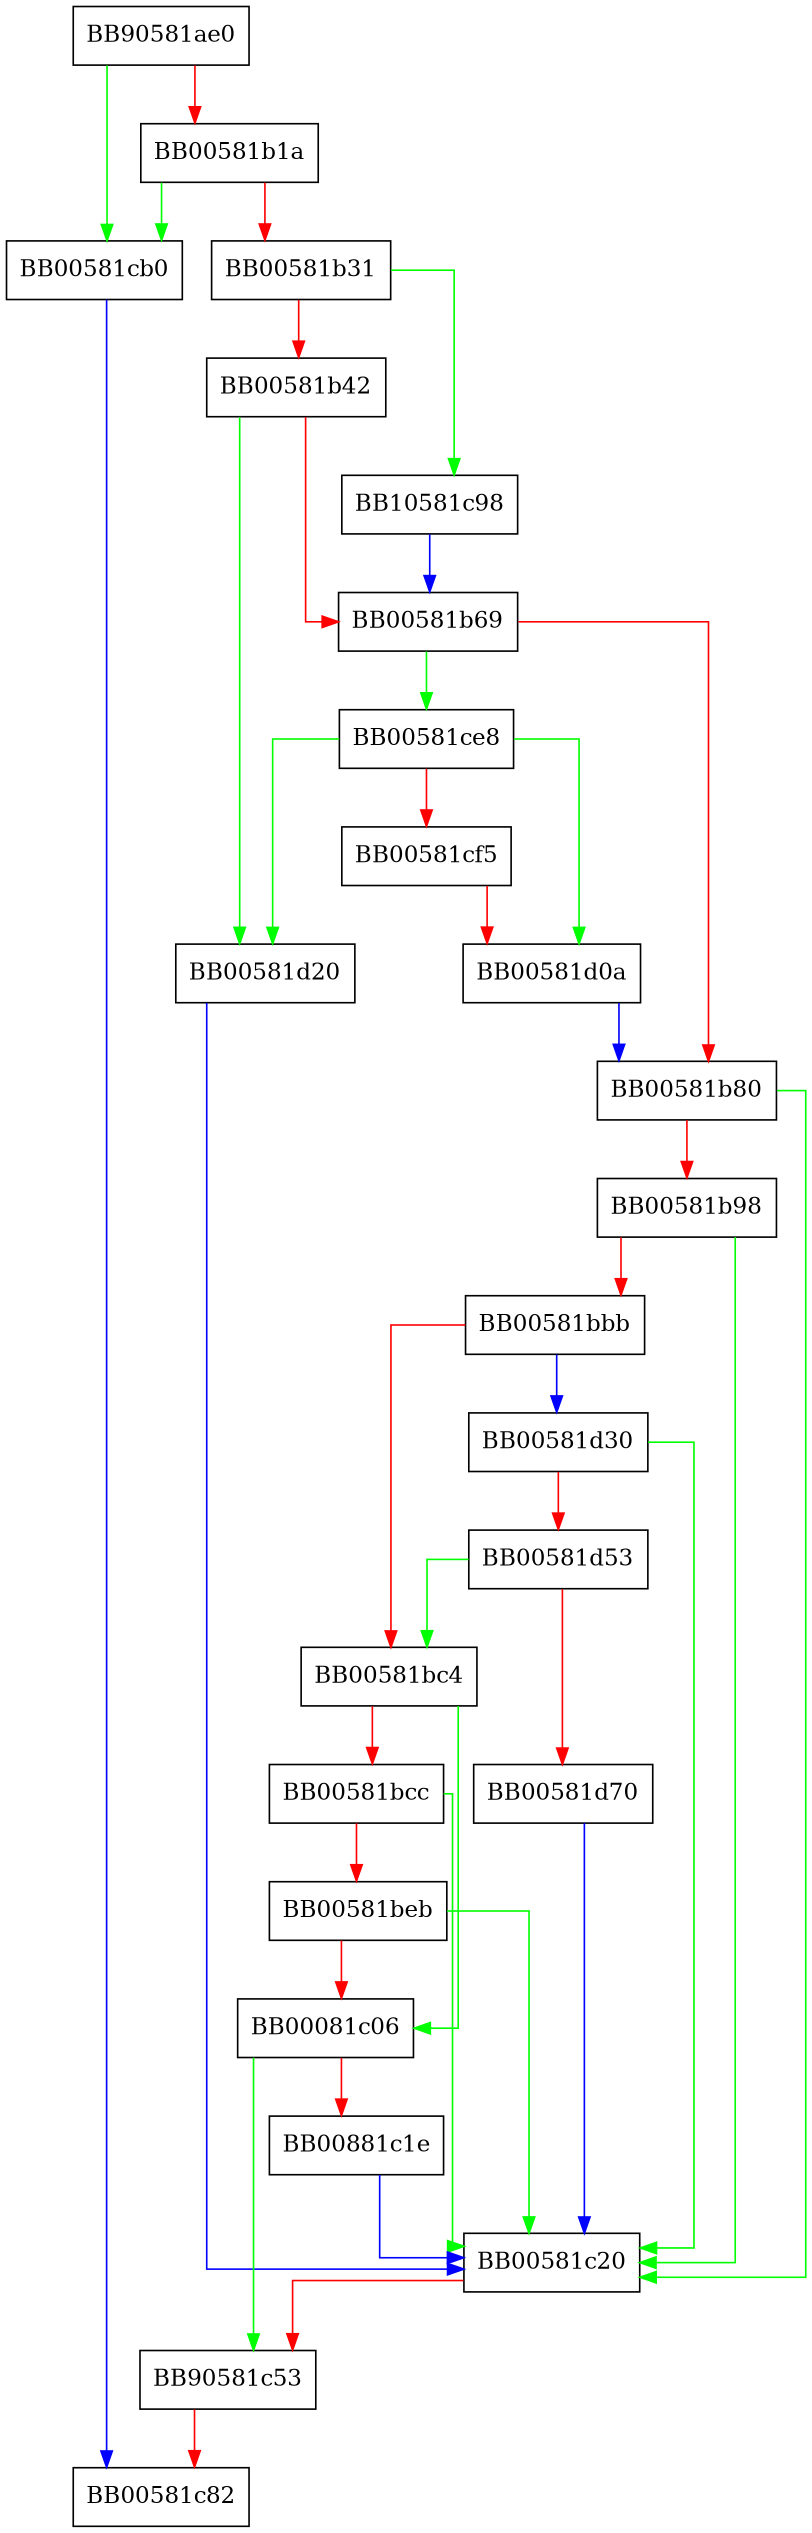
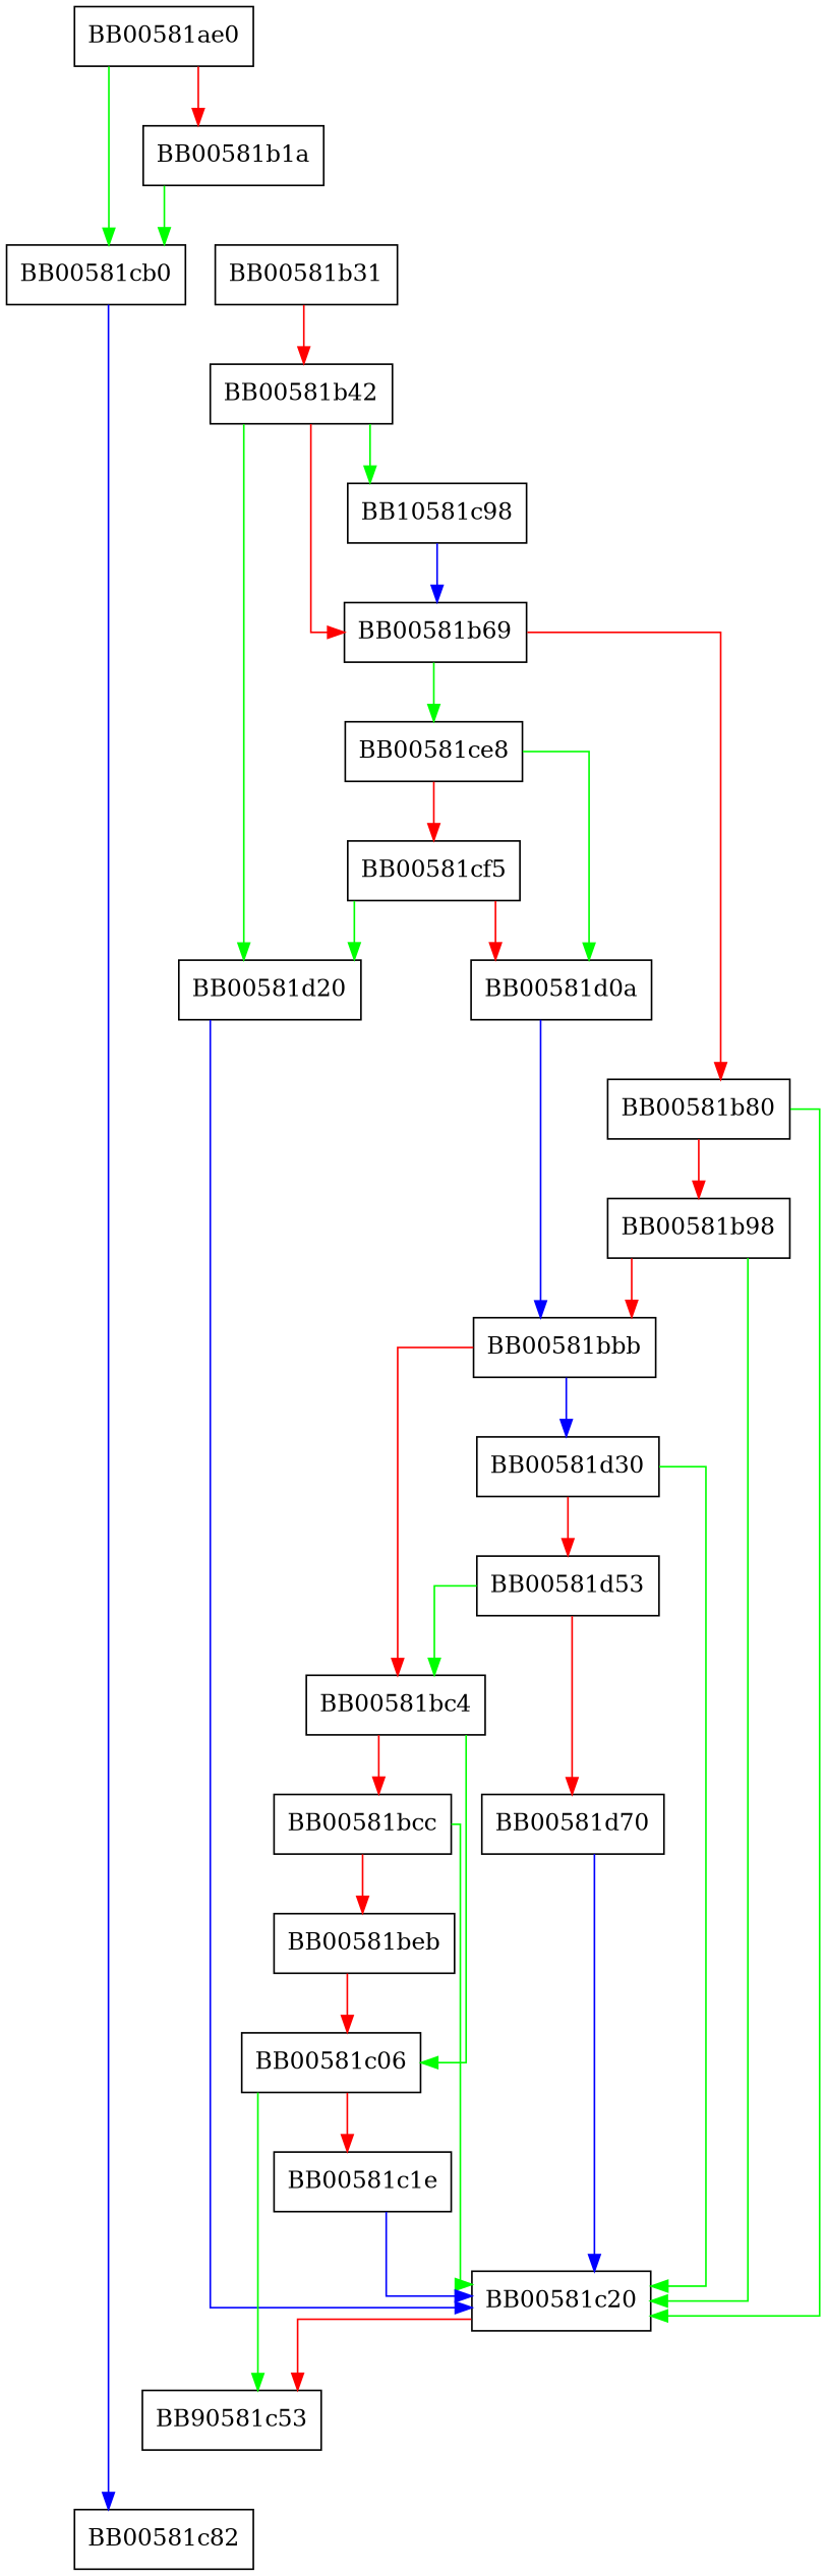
  digraph {
    splines=ortho
    node [shape=box]
    edge [color=red]
-   BB00581ae0 [label=BB90581ae0]
+   BB00581ae0
    BB00581cb0
    BB00581b1a
    BB00581c82
    BB00581b31
    n6 [label=BB10581c98]
    BB00581b42
    BB00581b69
    BB00581d20
    BB00581ce8
    BB00581b80
    BB00581c20
    n13 [label=BB90581c53]
    BB00581d0a
    BB00581cf5
    BB00581b98
    BB00581bbb
    BB00581d30
    BB00581bc4
    BB00581d53
-   BB00581c06 [label=BB00081c06]
+   BB00581c06
    BB00581bcc
    BB00581d70
-   BB00581c1e [label=BB00881c1e]
+   BB00581c1e
    BB00581beb
    BB00581ae0 -> BB00581cb0 [color=green]
    BB00581ae0 -> BB00581b1a
    BB00581cb0 -> BB00581c82 [color=blue]
    BB00581b1a -> BB00581cb0 [color=green]
-   BB00581b1a -> BB00581b31
-   BB00581b31 -> n6 [color=green]
+   BB00581b42 -> n6 [color=green]
    BB00581b31 -> BB00581b42
    n6 -> BB00581b69 [color=blue]
    BB00581b42 -> BB00581b69
    BB00581b42 -> BB00581d20 [color=green]
    BB00581b69 -> BB00581ce8 [color=green]
    BB00581b69 -> BB00581b80
    BB00581d20 -> BB00581c20 [color=blue]
    BB00581ce8 -> BB00581d0a [color=green]
    BB00581ce8 -> BB00581cf5
    BB00581b80 -> BB00581c20 [color=green]
    BB00581b80 -> BB00581b98
    BB00581c20 -> n13
-   n13 -> BB00581c82
-   BB00581d0a -> BB00581b80 [color=blue]
-   BB00581ce8 -> BB00581d20 [color=green]
+   BB00581d0a -> BB00581bbb [color=blue]
+   BB00581cf5 -> BB00581d20 [color=green]
    BB00581cf5 -> BB00581d0a
    BB00581b98 -> BB00581c20 [color=green]
    BB00581b98 -> BB00581bbb
    BB00581bbb -> BB00581d30 [color=blue]
    BB00581bbb -> BB00581bc4
    BB00581d30 -> BB00581c20 [color=green]
    BB00581d30 -> BB00581d53
    BB00581bc4 -> BB00581c06 [color=green]
    BB00581bc4 -> BB00581bcc
    BB00581d53 -> BB00581bc4 [color=green]
    BB00581d53 -> BB00581d70
    BB00581c06 -> n13 [color=green]
    BB00581c06 -> BB00581c1e
    BB00581bcc -> BB00581c20 [color=green]
    BB00581bcc -> BB00581beb
    BB00581d70 -> BB00581c20 [color=blue]
    BB00581c1e -> BB00581c20 [color=blue]
-   BB00581beb -> BB00581c20 [color=green]
    BB00581beb -> BB00581c06
  }
